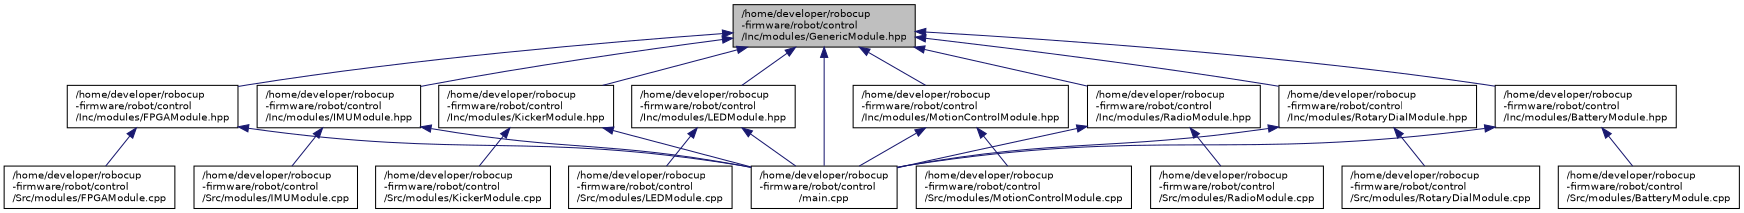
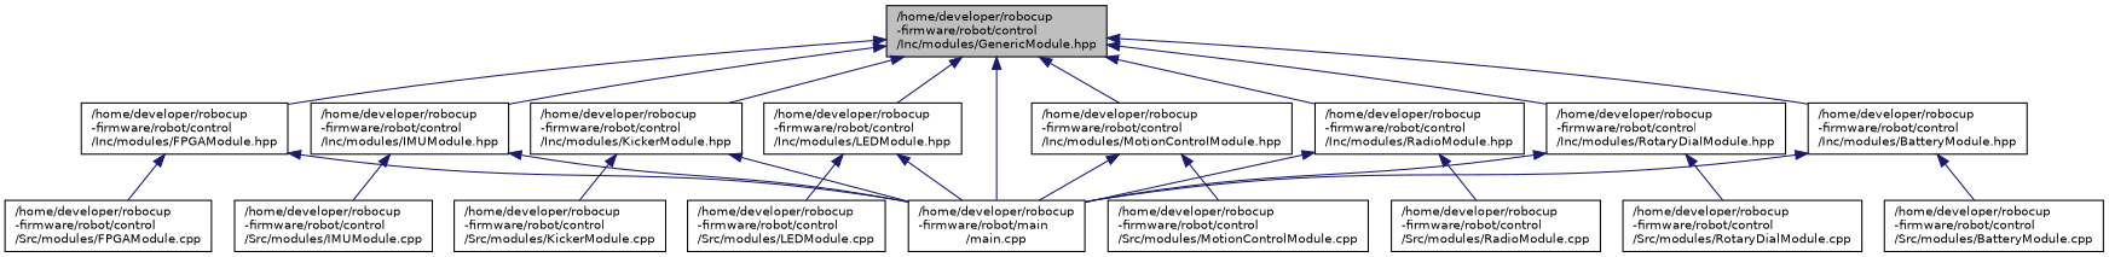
  digraph {
    node [color=black fillcolor=white fontname=Helvetica fontsize=10 shape=record style=filled]
    edge [color=midnightblue dir=back fontname=Helvetica fontsize=10 labelfontname=Helvetica labelfontsize=10 style=solid]
    n1 [fillcolor=grey75 fontcolor=black height=0.2 label="/home/developer/robocup\l-firmware/robot/control\l/Inc/modules/GenericModule.hpp" width=0.4]
    n2 [height=0.2 label="/home/developer/robocup\l-firmware/robot/control\l/Inc/modules/BatteryModule.hpp" width=0.4]
-   n3 [height=0.2 label="/home/developer/robocup\l-firmware/robot/control\l/main.cpp" width=0.4]
+   n3 [height=0.2 label="/home/developer/robocup\l-firmware/robot/main\l/main.cpp" width=0.4]
    n4 [height=0.2 label="/home/developer/robocup\l-firmware/robot/control\l/Inc/modules/FPGAModule.hpp" width=0.4]
    n5 [height=0.2 label="/home/developer/robocup\l-firmware/robot/control\l/Inc/modules/IMUModule.hpp" width=0.4]
    n6 [height=0.2 label="/home/developer/robocup\l-firmware/robot/control\l/Inc/modules/KickerModule.hpp" width=0.4]
    n7 [height=0.2 label="/home/developer/robocup\l-firmware/robot/control\l/Inc/modules/LEDModule.hpp" width=0.4]
    n8 [height=0.2 label="/home/developer/robocup\l-firmware/robot/control\l/Inc/modules/MotionControlModule.hpp" width=0.4]
    n9 [height=0.2 label="/home/developer/robocup\l-firmware/robot/control\l/Inc/modules/RadioModule.hpp" width=0.4]
    n10 [height=0.2 label="/home/developer/robocup\l-firmware/robot/control\l/Inc/modules/RotaryDialModule.hpp" width=0.4]
    n11 [height=0.2 label="/home/developer/robocup\l-firmware/robot/control\l/Src/modules/BatteryModule.cpp" width=0.4]
    n12 [height=0.2 label="/home/developer/robocup\l-firmware/robot/control\l/Src/modules/FPGAModule.cpp" width=0.4]
    n13 [height=0.2 label="/home/developer/robocup\l-firmware/robot/control\l/Src/modules/IMUModule.cpp" width=0.4]
    n14 [height=0.2 label="/home/developer/robocup\l-firmware/robot/control\l/Src/modules/KickerModule.cpp" width=0.4]
    n15 [height=0.2 label="/home/developer/robocup\l-firmware/robot/control\l/Src/modules/LEDModule.cpp" width=0.4]
    n16 [height=0.2 label="/home/developer/robocup\l-firmware/robot/control\l/Src/modules/MotionControlModule.cpp" width=0.4]
    n17 [height=0.2 label="/home/developer/robocup\l-firmware/robot/control\l/Src/modules/RadioModule.cpp" width=0.4]
    n18 [height=0.2 label="/home/developer/robocup\l-firmware/robot/control\l/Src/modules/RotaryDialModule.cpp" width=0.4]
    n1 -> n2
    n1 -> n3
    n1 -> n4
    n1 -> n5
    n1 -> n6
    n1 -> n7
    n1 -> n8
    n1 -> n9
    n1 -> n10
    n2 -> n3
    n2 -> n11
    n4 -> n3
    n4 -> n12
    n5 -> n3
    n5 -> n13
    n6 -> n3
    n6 -> n14
    n7 -> n3
    n7 -> n15
    n8 -> n3
    n8 -> n16
    n9 -> n3
    n9 -> n17
    n10 -> n3
    n10 -> n18
  }
